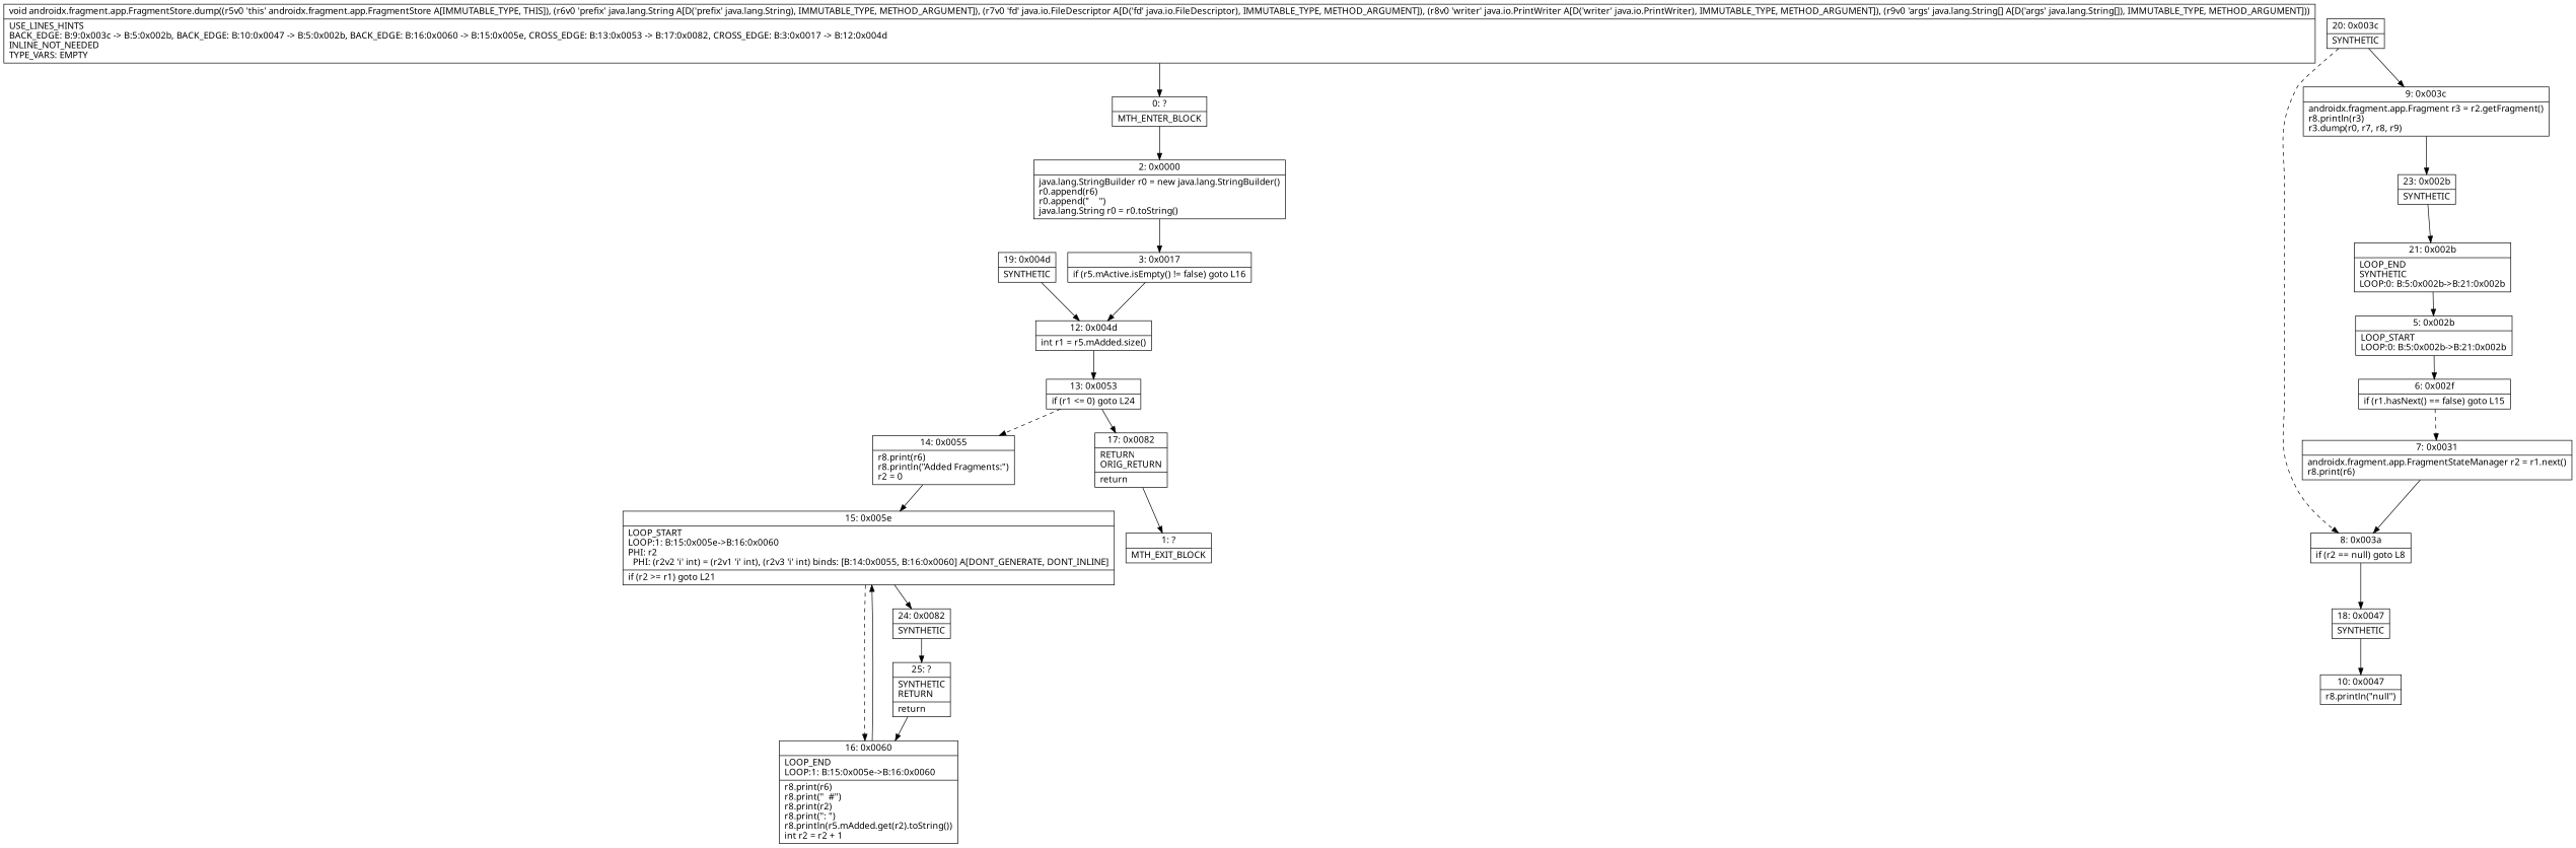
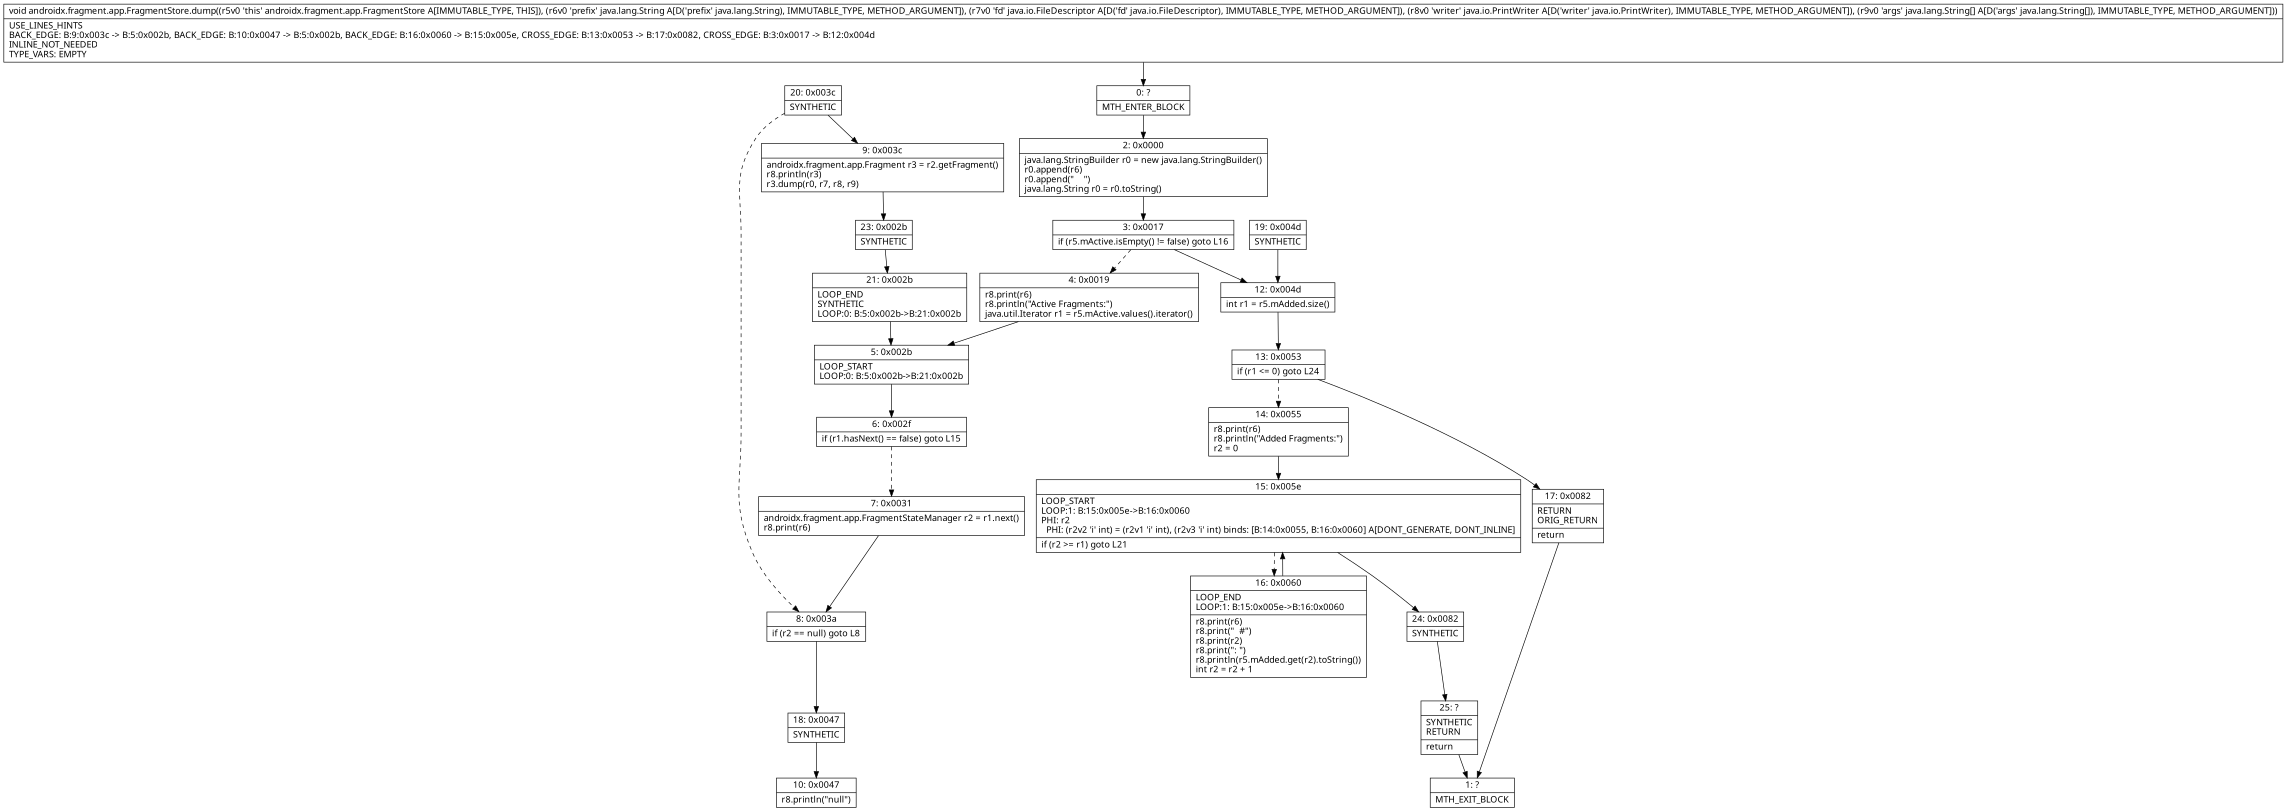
  digraph {
    fontname="Noto Sans"
    node [fontname="Noto Sans" shape=record]
    edge [fontname="Noto Sans"]
    n1 [label="{0\:\ ?|MTH_ENTER_BLOCK\l}"]
    n2 [label="{2\:\ 0x0000|java.lang.StringBuilder r0 = new java.lang.StringBuilder()\lr0.append(r6)\lr0.append(\"    \")\ljava.lang.String r0 = r0.toString()\l}"]
    n3 [label="{3\:\ 0x0017|if (r5.mActive.isEmpty() != false) goto L16\l}"]
+   n4 [label="{4\:\ 0x0019|r8.print(r6)\lr8.println(\"Active Fragments:\")\ljava.util.Iterator r1 = r5.mActive.values().iterator()\l}"]
    n5 [label="{12\:\ 0x004d|int r1 = r5.mAdded.size()\l}"]
    n6 [label="{5\:\ 0x002b|LOOP_START\lLOOP:0: B:5:0x002b\-\>B:21:0x002b\l}"]
    n7 [label="{13\:\ 0x0053|if (r1 \<= 0) goto L24\l}"]
    n8 [label="{6\:\ 0x002f|if (r1.hasNext() == false) goto L15\l}"]
    n9 [label="{7\:\ 0x0031|androidx.fragment.app.FragmentStateManager r2 = r1.next()\lr8.print(r6)\l}"]
    n10 [label="{8\:\ 0x003a|if (r2 == null) goto L8\l}"]
    n11 [label="{19\:\ 0x004d|SYNTHETIC\l}"]
    n12 [label="{18\:\ 0x0047|SYNTHETIC\l}"]
    n13 [label="{10\:\ 0x0047|r8.println(\"null\")\l}"]
    n14 [label="{20\:\ 0x003c|SYNTHETIC\l}"]
    n15 [label="{9\:\ 0x003c|androidx.fragment.app.Fragment r3 = r2.getFragment()\lr8.println(r3)\lr3.dump(r0, r7, r8, r9)\l}"]
    n16 [label="{21\:\ 0x002b|LOOP_END\lSYNTHETIC\lLOOP:0: B:5:0x002b\-\>B:21:0x002b\l}"]
    n17 [label="{23\:\ 0x002b|SYNTHETIC\l}"]
    n18 [label="{14\:\ 0x0055|r8.print(r6)\lr8.println(\"Added Fragments:\")\lr2 = 0\l}"]
    n19 [label="{17\:\ 0x0082|RETURN\lORIG_RETURN\l|return\l}"]
    n20 [label="{15\:\ 0x005e|LOOP_START\lLOOP:1: B:15:0x005e\-\>B:16:0x0060\lPHI: r2 \l  PHI: (r2v2 'i' int) = (r2v1 'i' int), (r2v3 'i' int) binds: [B:14:0x0055, B:16:0x0060] A[DONT_GENERATE, DONT_INLINE]\l|if (r2 \>= r1) goto L21\l}"]
    n21 [label="{1\:\ ?|MTH_EXIT_BLOCK\l}"]
    n22 [label="{16\:\ 0x0060|LOOP_END\lLOOP:1: B:15:0x005e\-\>B:16:0x0060\l|r8.print(r6)\lr8.print(\"  #\")\lr8.print(r2)\lr8.print(\": \")\lr8.println(r5.mAdded.get(r2).toString())\lint r2 = r2 + 1\l}"]
    n23 [label="{24\:\ 0x0082|SYNTHETIC\l}"]
    n24 [label="{25\:\ ?|SYNTHETIC\lRETURN\l|return\l}"]
    n25 [label="{void androidx.fragment.app.FragmentStore.dump((r5v0 'this' androidx.fragment.app.FragmentStore A[IMMUTABLE_TYPE, THIS]), (r6v0 'prefix' java.lang.String A[D('prefix' java.lang.String), IMMUTABLE_TYPE, METHOD_ARGUMENT]), (r7v0 'fd' java.io.FileDescriptor A[D('fd' java.io.FileDescriptor), IMMUTABLE_TYPE, METHOD_ARGUMENT]), (r8v0 'writer' java.io.PrintWriter A[D('writer' java.io.PrintWriter), IMMUTABLE_TYPE, METHOD_ARGUMENT]), (r9v0 'args' java.lang.String[] A[D('args' java.lang.String[]), IMMUTABLE_TYPE, METHOD_ARGUMENT]))  | USE_LINES_HINTS\lBACK_EDGE: B:9:0x003c \-\> B:5:0x002b, BACK_EDGE: B:10:0x0047 \-\> B:5:0x002b, BACK_EDGE: B:16:0x0060 \-\> B:15:0x005e, CROSS_EDGE: B:13:0x0053 \-\> B:17:0x0082, CROSS_EDGE: B:3:0x0017 \-\> B:12:0x004d\lINLINE_NOT_NEEDED\lTYPE_VARS: EMPTY\l}"]
    n1 -> n2
    n2 -> n3
+   n3 -> n4 [style=dashed]
    n3 -> n5
+   n4 -> n6
    n5 -> n7
    n6 -> n8
    n7 -> n18 [style=dashed]
    n7 -> n19
    n8 -> n9 [style=dashed]
    n9 -> n10
    n10 -> n12
    n11 -> n5
    n12 -> n13
    n14 -> n10 [style=dashed]
    n14 -> n15
    n15 -> n17
    n16 -> n6
    n17 -> n16
    n18 -> n20
    n19 -> n21
    n20 -> n22 [style=dashed]
    n20 -> n23
    n22 -> n20
    n23 -> n24
-   n24 -> n22
+   n24 -> n21
    n25 -> n1
  }
